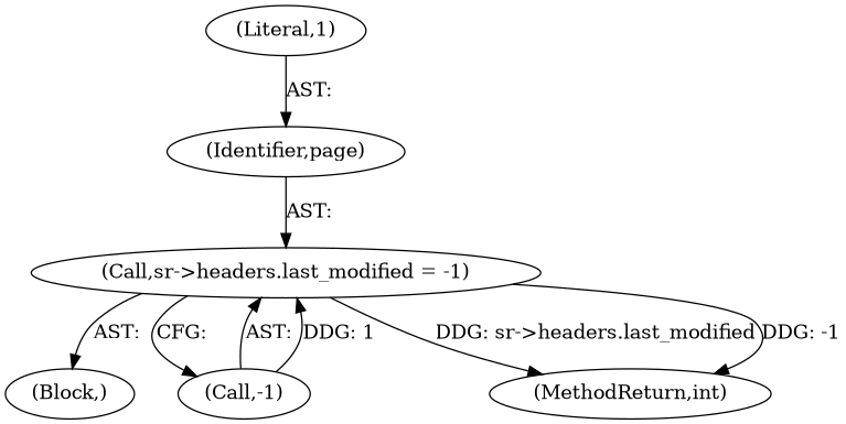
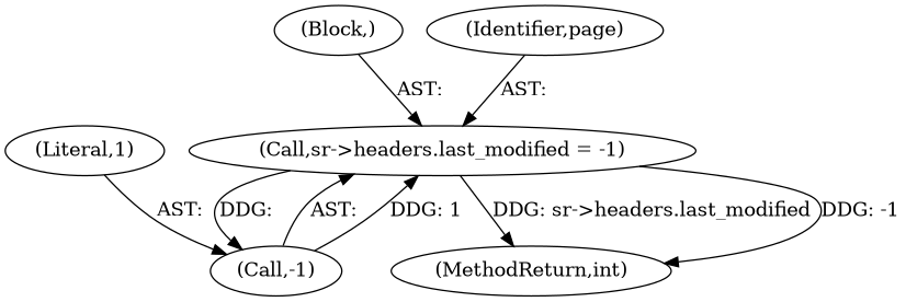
  digraph {
    n1 [label="(Call,sr->headers.last_modified = -1)"]
    n2 [label="(Call,-1)"]
    n3 [label="(Block,)"]
    n4 [label="(MethodReturn,int)"]
    n5 [label="(Literal,1)"]
    n6 [label="(Identifier,page)"]
-   n1 -> n2 [label="CFG: "]
-   n1 -> n3 [label="AST: "]
+   n1 -> n2 [label="DDG: "]
+   n3 -> n1 [label="AST: "]
    n1 -> n4 [label="DDG: sr->headers.last_modified"]
    n1 -> n4 [label="DDG: -1"]
    n2 -> n1 [label="AST: "]
    n2 -> n1 [label="DDG: 1"]
-   n5 -> n6 [label="AST: "]
+   n5 -> n2 [label="AST: "]
    n6 -> n1 [label="AST: "]
  }
